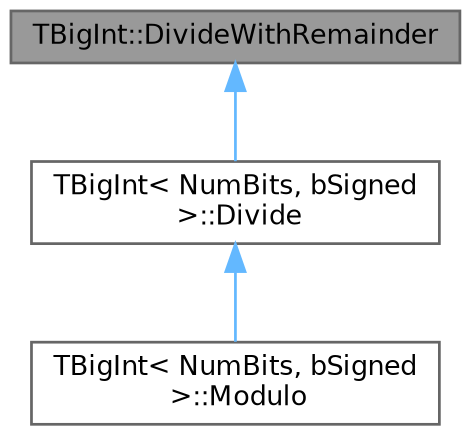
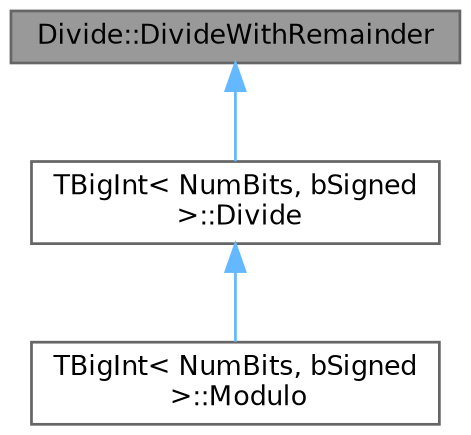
  digraph {
    rankdir=TB
    node [color=grey40 fillcolor=white fontname=Helvetica fontsize=10 shape=box style=filled]
    edge [color=steelblue1 dir=back fontname=Helvetica fontsize=10 labelfontname=Helvetica labelfontsize=10 style=solid]
-   n1 [color=gray40 fillcolor=grey60 fontcolor=black height=0.2 label="TBigInt::DivideWithRemainder" width=0.4]
+   n1 [color=gray40 fillcolor=grey60 fontcolor=black height=0.2 label="Divide::DivideWithRemainder" width=0.4]
    n2 [height=0.2 label="TBigInt\< NumBits, bSigned\l \>::Divide" width=0.4]
    n3 [height=0.2 label="TBigInt\< NumBits, bSigned\l \>::Modulo" width=0.4]
    n1 -> n2
    n2 -> n3
  }
